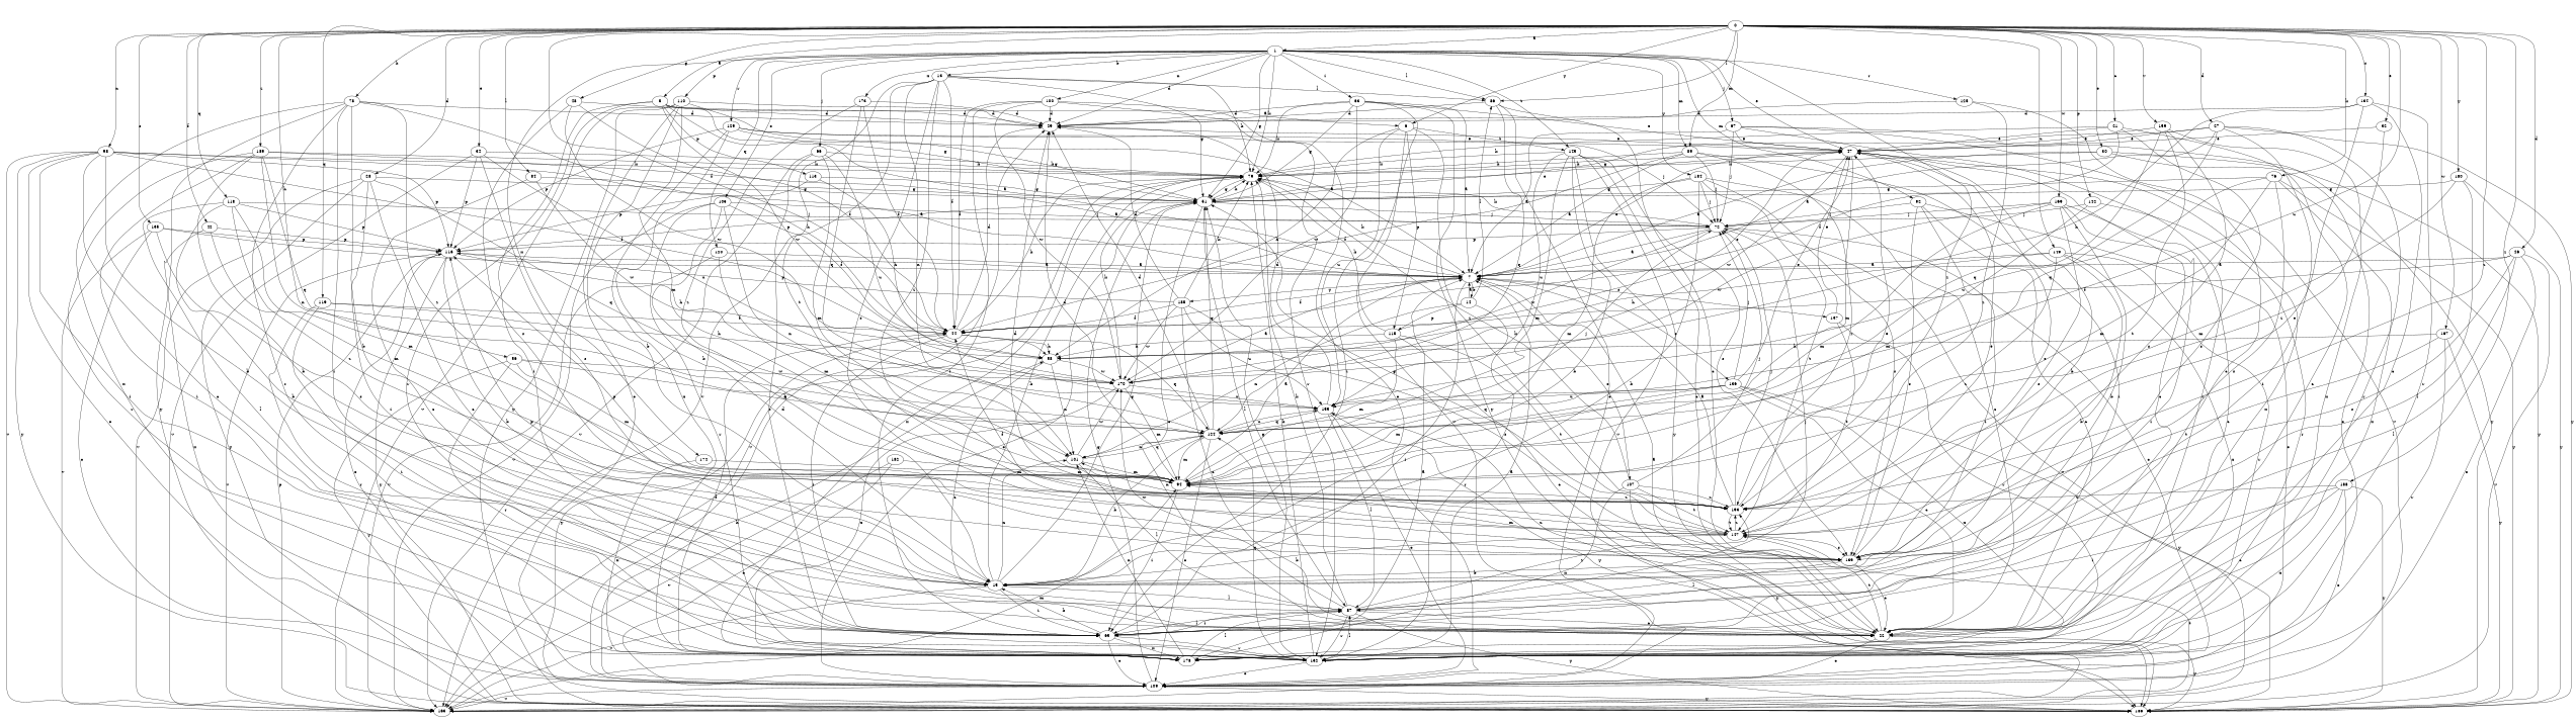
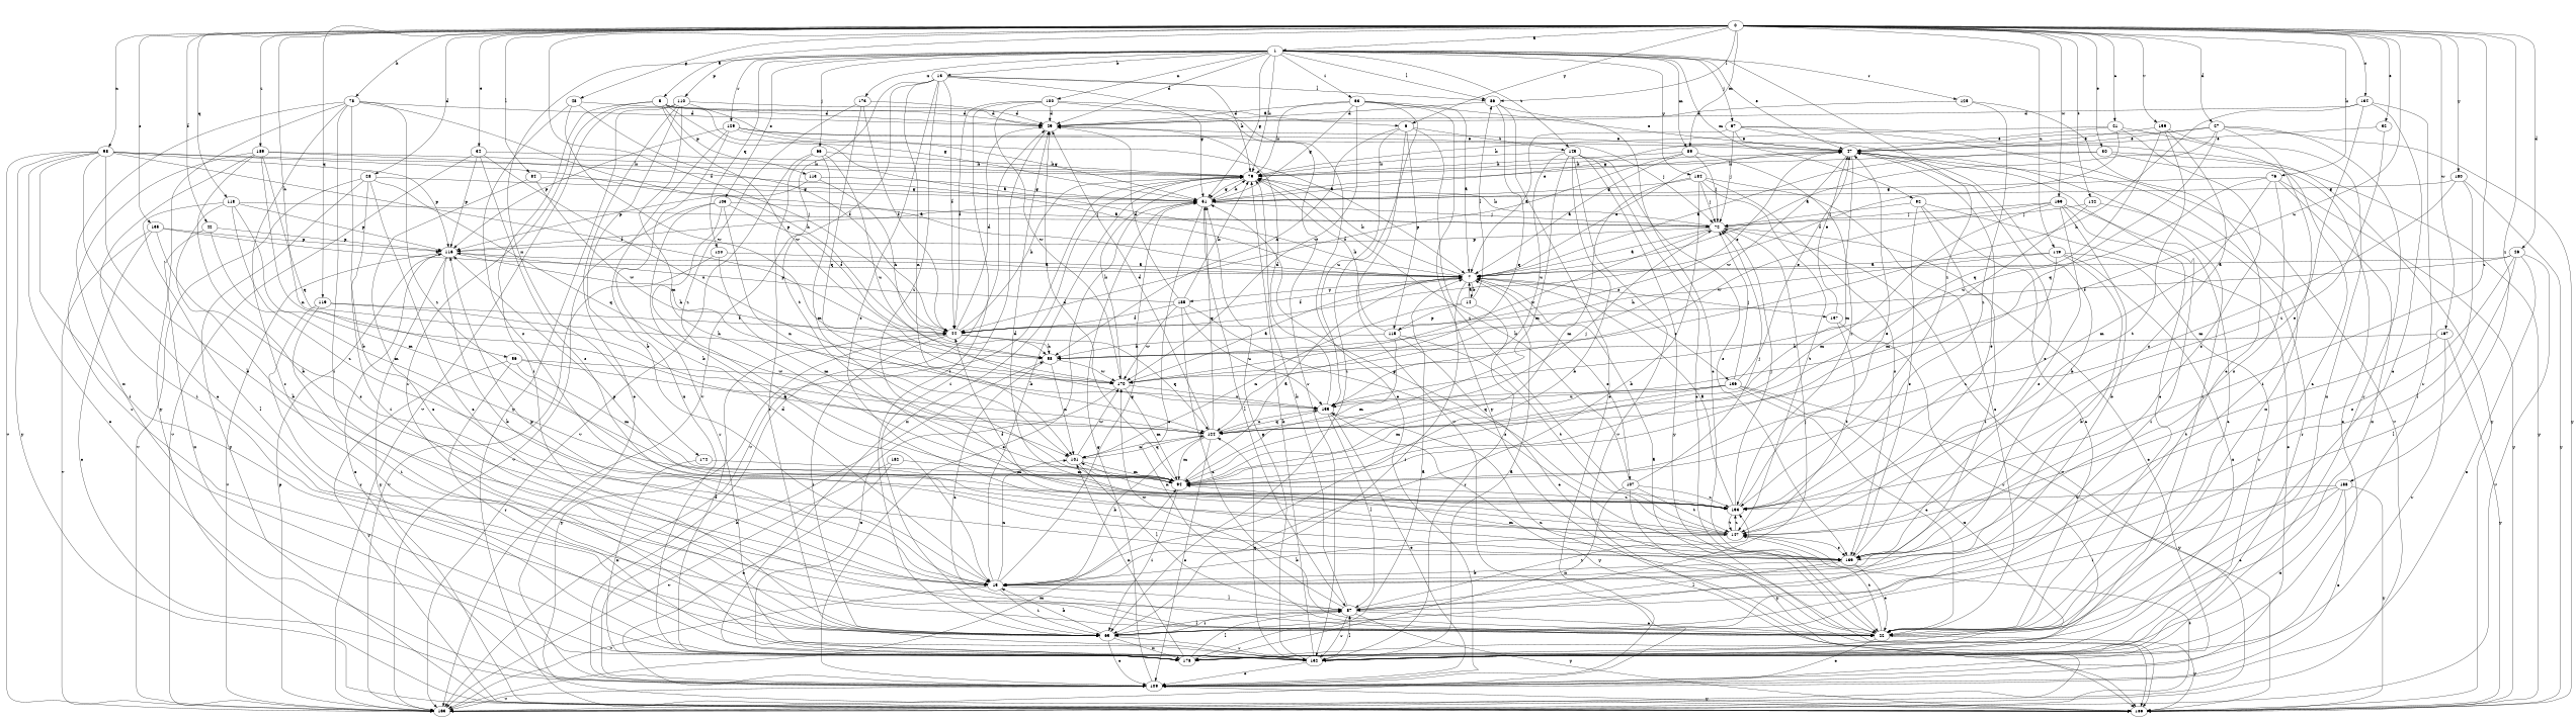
  strict digraph {
    0
    1
    5
    21
    26
    27
    28
    30
    32
    34
    42
    44
    48
    56
    76
    78
    84
    86
    89
    98
    118
    119
    134
    135
    142
    149
    155
    159
    167
    169
    180
    188
    189
    193
    6
    13
    29
    n38 [label=47]
    51
    63
    66
    67
    79
    92
    100
    105
    110
    120
    125
    129
    145
    173
    174
    184
    7
    65
    113
    132
    170
    139
    22
    163
    87
    109
    186
    124
    116
    94
    178
    58
    15
    72
    147
    182
    101
    115
    14
    107
    136
    137
    185
    0 -> 1 [label=a]
    0 -> 5 [label=a]
    0 -> 21 [label=c]
    0 -> 26 [label=d]
    0 -> 27 [label=d]
    0 -> 28 [label=d]
    0 -> 30 [label=e]
    0 -> 32 [label=e]
    0 -> 34 [label=e]
    0 -> 42 [label=f]
    0 -> 44 [label=f]
    0 -> 48 [label=g]
    0 -> 56 [label=h]
    0 -> 76 [label=k]
    0 -> 78 [label=k]
    0 -> 84 [label=l]
    0 -> 86 [label=l]
    0 -> 89 [label=m]
    0 -> 98 [label=n]
    0 -> 118 [label=q]
    0 -> 119 [label=q]
    0 -> 134 [label=s]
    0 -> 135 [label=s]
-   0 -> 142 [label=p]
+   0 -> 142 [label=t]
    0 -> 149 [label=u]
    0 -> 155 [label=u]
    0 -> 159 [label=v]
    0 -> 167 [label=w]
    0 -> 169 [label=w]
    0 -> 180 [label=y]
    0 -> 188 [label=z]
    0 -> 189 [label=z]
    0 -> 193 [label=z]
    0 -> 6 [label=y]
    1 -> 86 [label=l]
    1 -> 89 [label=m]
    1 -> 193 [label=z]
    1 -> 13 [label=b]
    1 -> 29 [label=d]
    1 -> n38 [label=e]
    1 -> 51 [label=g]
    1 -> 63 [label=i]
    1 -> 66 [label=j]
    1 -> 67 [label=j]
    1 -> 79 [label=k]
    1 -> 92 [label=m]
    1 -> 100 [label=n]
    1 -> 105 [label=o]
    1 -> 110 [label=p]
    1 -> 120 [label=q]
    1 -> 125 [label=r]
    1 -> 129 [label=r]
    1 -> 145 [label=t]
    1 -> 173 [label=x]
    1 -> 174 [label=x]
    1 -> 184 [label=y]
    5 -> 6 [label=a]
    5 -> 29 [label=d]
    5 -> 51 [label=g]
    5 -> 7 [label=a]
    5 -> 65 [label=i]
    5 -> 113 [label=p]
    5 -> 132 [label=r]
    5 -> 170 [label=w]
    21 -> 44 [label=f]
    21 -> n38 [label=e]
    21 -> 79 [label=k]
    21 -> 139 [label=s]
    21 -> 22 [label=c]
    26 -> 44 [label=f]
    26 -> 7 [label=a]
    26 -> 139 [label=s]
    26 -> 163 [label=v]
    26 -> 87 [label=l]
    26 -> 109 [label=o]
    27 -> n38 [label=e]
    27 -> 51 [label=g]
    27 -> 7 [label=a]
    27 -> 65 [label=i]
    27 -> 132 [label=r]
    27 -> 186 [label=y]
    27 -> 124 [label=q]
    28 -> 51 [label=g]
    28 -> 65 [label=i]
    28 -> 22 [label=c]
    28 -> 163 [label=v]
    28 -> 186 [label=y]
    28 -> 124 [label=q]
    30 -> 79 [label=k]
    30 -> 7 [label=a]
    30 -> 109 [label=o]
    30 -> 186 [label=y]
    32 -> 193 [label=z]
    32 -> n38 [label=e]
    34 -> 155 [label=u]
    34 -> 79 [label=k]
    34 -> 139 [label=s]
    34 -> 163 [label=v]
    34 -> 116 [label=p]
    42 -> 116 [label=p]
    42 -> 94 [label=m]
    42 -> 178 [label=x]
    44 -> 29 [label=d]
    44 -> 79 [label=k]
    44 -> 65 [label=i]
    44 -> 186 [label=y]
    44 -> 124 [label=q]
    44 -> 58 [label=h]
    48 -> 44 [label=f]
    48 -> 29 [label=d]
    48 -> 170 [label=w]
    48 -> 139 [label=s]
    56 -> 132 [label=r]
    56 -> 170 [label=w]
    56 -> 186 [label=y]
    56 -> 124 [label=q]
    56 -> 94 [label=m]
    76 -> 155 [label=u]
    76 -> 51 [label=g]
    76 -> 139 [label=s]
    76 -> 186 [label=y]
    76 -> 94 [label=m]
    76 -> 178 [label=x]
    78 -> 193 [label=z]
    78 -> 29 [label=d]
    78 -> 65 [label=i]
    78 -> 132 [label=r]
    78 -> 186 [label=y]
    78 -> 178 [label=x]
    78 -> 58 [label=h]
    78 -> 15 [label=b]
    84 -> 51 [label=g]
    84 -> 170 [label=w]
    84 -> 22 [label=c]
    86 -> 29 [label=d]
    86 -> 22 [label=c]
    86 -> 109 [label=o]
    86 -> 124 [label=q]
    89 -> 44 [label=f]
    89 -> 193 [label=z]
    89 -> 79 [label=k]
    89 -> 7 [label=a]
    89 -> 72 [label=j]
    98 -> 44 [label=f]
    98 -> 79 [label=k]
    98 -> 7 [label=a]
    98 -> 65 [label=i]
    98 -> 22 [label=c]
    98 -> 163 [label=v]
    98 -> 109 [label=o]
    98 -> 186 [label=y]
    98 -> 116 [label=p]
    98 -> 15 [label=b]
    118 -> 193 [label=z]
    118 -> 87 [label=l]
    118 -> 116 [label=p]
    118 -> 94 [label=m]
    118 -> 15 [label=b]
    118 -> 72 [label=j]
    119 -> 44 [label=f]
    119 -> 65 [label=i]
    119 -> 132 [label=r]
    119 -> 58 [label=h]
    134 -> 29 [label=d]
    134 -> 132 [label=r]
    134 -> 22 [label=c]
    134 -> 58 [label=h]
    134 -> 147 [label=o]
    135 -> 7 [label=a]
    135 -> 139 [label=s]
    135 -> 163 [label=v]
    135 -> 109 [label=o]
    135 -> 116 [label=p]
    142 -> 132 [label=r]
    142 -> 94 [label=m]
    142 -> 72 [label=j]
    149 -> 193 [label=z]
    149 -> 7 [label=a]
    149 -> 132 [label=r]
    149 -> 178 [label=x]
    149 -> 58 [label=h]
    149 -> 15 [label=b]
    155 -> 29 [label=d]
    155 -> 87 [label=l]
    155 -> 109 [label=o]
    155 -> 186 [label=y]
    155 -> 124 [label=q]
    159 -> n38 [label=e]
    159 -> 139 [label=s]
    159 -> 124 [label=q]
    159 -> 178 [label=x]
    159 -> 147 [label=t]
    167 -> 132 [label=r]
    167 -> 186 [label=y]
    167 -> 58 [label=h]
    167 -> 147 [label=t]
    169 -> 65 [label=i]
    169 -> 170 [label=w]
    169 -> 139 [label=s]
    169 -> 22 [label=c]
    169 -> 94 [label=m]
    169 -> 15 [label=b]
    169 -> 72 [label=j]
    180 -> 51 [label=g]
    180 -> 87 [label=l]
    180 -> 186 [label=y]
    180 -> 94 [label=m]
    188 -> 193 [label=z]
    188 -> 65 [label=i]
    188 -> 22 [label=c]
    188 -> 109 [label=o]
    188 -> 186 [label=y]
    188 -> 178 [label=x]
    189 -> 79 [label=k]
    189 -> 7 [label=a]
    189 -> 65 [label=i]
    189 -> 132 [label=r]
    189 -> 124 [label=q]
    189 -> 15 [label=b]
    189 -> 101 [label=n]
    193 -> n38 [label=e]
    193 -> 7 [label=a]
    193 -> 72 [label=j]
    193 -> 147 [label=t]
    193 -> 101 [label=n]
    6 -> 155 [label=u]
    6 -> 193 [label=z]
    6 -> 145 [label=t]
    6 -> 163 [label=v]
    6 -> 58 [label=h]
    6 -> 115 [label=p]
    13 -> 44 [label=f]
    13 -> 86 [label=l]
    13 -> 193 [label=z]
    13 -> 51 [label=g]
    13 -> 79 [label=k]
    13 -> 139 [label=s]
    13 -> 163 [label=v]
    13 -> 147 [label=t]
    13 -> 101 [label=n]
    29 -> n38 [label=e]
-   89 -> 65 [label=i]
+   29 -> 65 [label=i]
    n38 -> 79 [label=k]
    n38 -> 170 [label=w]
    n38 -> 22 [label=c]
    n38 -> 94 [label=m]
    n38 -> 178 [label=x]
    n38 -> 15 [label=b]
    51 -> n38 [label=e]
    51 -> 79 [label=k]
    51 -> 22 [label=c]
    51 -> 87 [label=l]
    51 -> 109 [label=o]
    51 -> 116 [label=p]
    51 -> 72 [label=j]
    63 -> 29 [label=d]
    63 -> n38 [label=e]
    63 -> 51 [label=g]
    63 -> 79 [label=k]
    63 -> 7 [label=a]
    63 -> 65 [label=i]
    63 -> 170 [label=w]
    63 -> 186 [label=y]
    66 -> 155 [label=u]
    66 -> 79 [label=k]
    66 -> 132 [label=r]
    66 -> 163 [label=v]
    66 -> 94 [label=m]
    67 -> n38 [label=e]
    67 -> 7 [label=a]
    67 -> 132 [label=r]
    67 -> 163 [label=v]
    67 -> 186 [label=y]
    67 -> 72 [label=j]
    79 -> 51 [label=g]
    79 -> 163 [label=v]
    79 -> 178 [label=x]
    92 -> 65 [label=i]
    92 -> 139 [label=s]
    92 -> 22 [label=c]
    92 -> 109 [label=o]
    92 -> 72 [label=j]
    100 -> 44 [label=f]
    100 -> 29 [label=d]
    100 -> 65 [label=i]
    100 -> 132 [label=r]
    100 -> 170 [label=w]
    100 -> 109 [label=o]
    105 -> 44 [label=f]
    105 -> 132 [label=r]
    105 -> 163 [label=v]
    105 -> 15 [label=b]
    105 -> 72 [label=j]
    105 -> 101 [label=n]
    110 -> 29 [label=d]
    110 -> 7 [label=a]
    110 -> 163 [label=v]
    110 -> 109 [label=o]
    110 -> 186 [label=y]
    110 -> 94 [label=m]
    110 -> 15 [label=b]
    120 -> 7 [label=a]
    120 -> 163 [label=v]
    120 -> 94 [label=m]
    125 -> 193 [label=z]
    125 -> 29 [label=d]
    125 -> 22 [label=c]
    129 -> n38 [label=e]
    129 -> 51 [label=g]
    129 -> 116 [label=p]
    129 -> 178 [label=x]
    129 -> 15 [label=b]
    129 -> 72 [label=j]
    145 -> 155 [label=u]
    145 -> 79 [label=k]
    145 -> 139 [label=s]
    145 -> 22 [label=c]
    145 -> 163 [label=v]
    145 -> 186 [label=y]
    145 -> 94 [label=m]
    145 -> 15 [label=b]
    173 -> 44 [label=f]
    173 -> 193 [label=z]
    173 -> 29 [label=d]
    173 -> 124 [label=q]
    174 -> 94 [label=m]
    174 -> 178 [label=x]
    184 -> 51 [label=g]
    184 -> 139 [label=s]
    184 -> 22 [label=c]
    184 -> 94 [label=m]
    184 -> 15 [label=b]
    184 -> 72 [label=j]
    184 -> 147 [label=t]
    7 -> 44 [label=f]
    7 -> n38 [label=e]
    7 -> 79 [label=k]
    7 -> 65 [label=i]
    7 -> 14 [label=b]
    7 -> 107 [label=o]
    7 -> 136 [label=s]
    7 -> 137 [label=s]
    7 -> 185 [label=y]
    65 -> 132 [label=r]
    65 -> 87 [label=l]
    65 -> 109 [label=o]
    65 -> 178 [label=x]
    65 -> 15 [label=b]
    113 -> 51 [label=g]
    113 -> 116 [label=p]
    113 -> 58 [label=h]
    132 -> 51 [label=g]
    132 -> 79 [label=k]
    132 -> 7 [label=a]
    132 -> 87 [label=l]
    132 -> 109 [label=o]
    132 -> 124 [label=q]
    170 -> 155 [label=u]
    170 -> 79 [label=k]
    170 -> 7 [label=a]
    170 -> 94 [label=m]
    170 -> 178 [label=x]
    139 -> n38 [label=e]
    139 -> 22 [label=c]
    139 -> 87 [label=l]
    139 -> 94 [label=m]
    139 -> 15 [label=b]
    22 -> 155 [label=u]
    22 -> 7 [label=a]
    22 -> 109 [label=o]
    22 -> 186 [label=y]
    22 -> 147 [label=t]
    163 -> 116 [label=p]
    163 -> 94 [label=m]
    163 -> 147 [label=t]
    87 -> 193 [label=z]
    87 -> 79 [label=k]
    87 -> 65 [label=i]
    87 -> 132 [label=r]
    87 -> 170 [label=w]
    87 -> 22 [label=c]
    87 -> 186 [label=y]
    87 -> 72 [label=j]
    109 -> 29 [label=d]
    109 -> 51 [label=g]
    109 -> 163 [label=v]
    109 -> 186 [label=y]
    109 -> 58 [label=h]
    124 -> 155 [label=u]
    124 -> 29 [label=d]
    124 -> 51 [label=g]
    124 -> 109 [label=o]
    124 -> 94 [label=m]
    124 -> 15 [label=b]
    124 -> 72 [label=j]
    124 -> 101 [label=n]
    116 -> 7 [label=a]
    116 -> 163 [label=v]
    116 -> 109 [label=o]
    116 -> 186 [label=y]
    116 -> 58 [label=h]
    116 -> 15 [label=b]
    94 -> 193 [label=z]
    94 -> 29 [label=d]
    94 -> 7 [label=a]
    94 -> 65 [label=i]
    178 -> 44 [label=f]
    178 -> 7 [label=a]
    178 -> 87 [label=l]
    178 -> 101 [label=n]
    58 -> 170 [label=w]
    58 -> 22 [label=c]
    58 -> 101 [label=n]
    15 -> 51 [label=g]
    15 -> 79 [label=k]
    15 -> 65 [label=i]
    15 -> 163 [label=v]
    15 -> 87 [label=l]
    15 -> 116 [label=p]
    15 -> 101 [label=n]
    72 -> 79 [label=k]
    72 -> 7 [label=a]
    72 -> 170 [label=w]
    72 -> 163 [label=v]
    72 -> 109 [label=o]
    72 -> 116 [label=p]
    147 -> 44 [label=f]
    147 -> 193 [label=z]
    147 -> 29 [label=d]
    147 -> n38 [label=e]
    147 -> 51 [label=g]
    147 -> 139 [label=s]
    147 -> 116 [label=p]
    147 -> 15 [label=b]
    182 -> 163 [label=v]
    182 -> 109 [label=o]
    182 -> 94 [label=m]
    101 -> 170 [label=w]
    101 -> 87 [label=l]
    101 -> 124 [label=q]
    101 -> 94 [label=m]
    115 -> n38 [label=e]
    115 -> 79 [label=k]
    115 -> 22 [label=c]
    115 -> 94 [label=m]
    115 -> 58 [label=h]
    115 -> 147 [label=t]
    14 -> 86 [label=l]
    14 -> 7 [label=a]
    14 -> 132 [label=r]
    14 -> 101 [label=n]
    14 -> 115 [label=p]
    107 -> 193 [label=z]
    107 -> 79 [label=k]
    107 -> 186 [label=y]
    107 -> 178 [label=x]
    107 -> 72 [label=j]
    107 -> 147 [label=t]
    136 -> 155 [label=u]
    136 -> n38 [label=e]
    136 -> 22 [label=c]
    136 -> 186 [label=y]
    136 -> 124 [label=q]
    136 -> 94 [label=m]
    136 -> 178 [label=x]
    136 -> 72 [label=j]
    137 -> n38 [label=e]
    137 -> 132 [label=r]
    137 -> 147 [label=t]
    185 -> 44 [label=f]
    185 -> 155 [label=u]
    185 -> 29 [label=d]
    185 -> 79 [label=k]
    185 -> 170 [label=w]
    185 -> 139 [label=s]
    185 -> 22 [label=c]
    185 -> 116 [label=p]
  }
